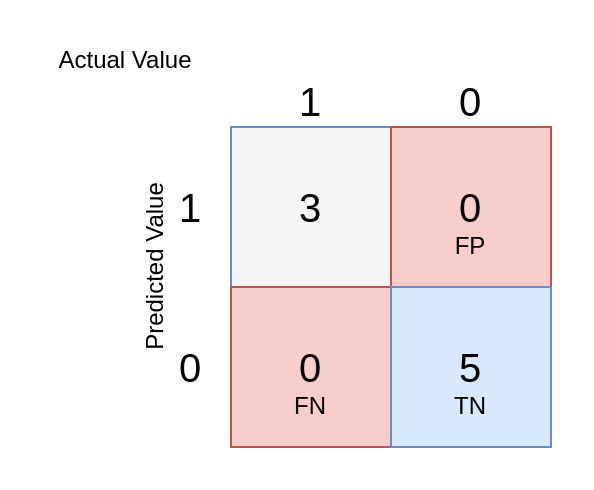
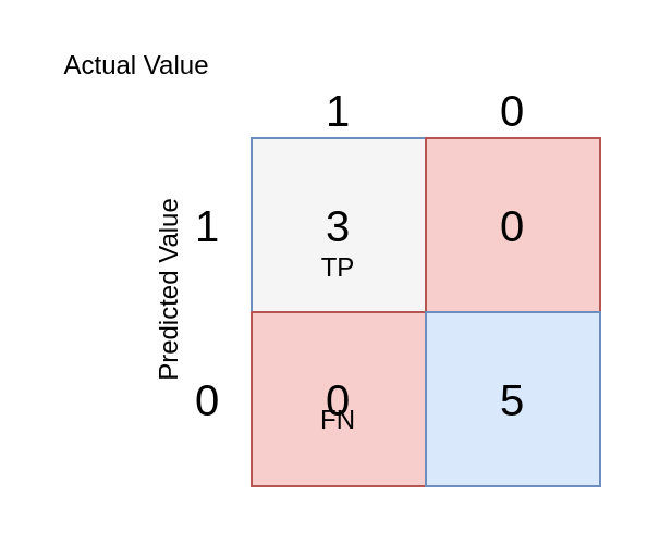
  <mxCell id="0" />
  <mxCell id="1" parent="0" />
  <mxCell id="2" value="&lt;font style=&quot;font-size: 20px&quot;&gt;3&lt;/font&gt;" style="whiteSpace=wrap;html=1;aspect=fixed;fillColor=#f5f5f5;strokeColor=#6c8ebf;" vertex="1" parent="1"><mxGeometry x="115" y="63" width="80" height="80" as="geometry" /></mxCell>
  <mxCell id="3" value="&lt;font style=&quot;font-size: 20px&quot;&gt;0&lt;/font&gt;" style="whiteSpace=wrap;html=1;aspect=fixed;fillColor=#f8cecc;strokeColor=#b85450;" vertex="1" parent="1"><mxGeometry x="195" y="63" width="80" height="80" as="geometry" /></mxCell>
  <mxCell id="4" value="&lt;font style=&quot;font-size: 20px&quot;&gt;0&lt;/font&gt;" style="whiteSpace=wrap;html=1;aspect=fixed;fillColor=#f8cecc;strokeColor=#b85450;" vertex="1" parent="1"><mxGeometry x="115" y="143" width="80" height="80" as="geometry" /></mxCell>
  <mxCell id="5" value="&lt;font style=&quot;font-size: 20px&quot;&gt;5&lt;/font&gt;" style="whiteSpace=wrap;html=1;aspect=fixed;fillColor=#dae8fc;strokeColor=#6c8ebf;" vertex="1" parent="1"><mxGeometry x="195" y="143" width="80" height="80" as="geometry" /></mxCell>
  <mxCell id="6" value="&lt;font style=&quot;font-size: 20px&quot;&gt;1&lt;/font&gt;" style="text;html=1;strokeColor=none;fillColor=none;align=center;verticalAlign=middle;whiteSpace=wrap;rounded=0;" vertex="1" parent="1"><mxGeometry x="135" y="40" width="40" height="20" as="geometry" /></mxCell>
  <mxCell id="7" value="&lt;font style=&quot;font-size: 20px&quot;&gt;0&lt;/font&gt;" style="text;html=1;strokeColor=none;fillColor=none;align=center;verticalAlign=middle;whiteSpace=wrap;rounded=0;" vertex="1" parent="1"><mxGeometry x="215" y="40" width="40" height="20" as="geometry" /></mxCell>
  <mxCell id="8" value="&lt;font style=&quot;font-size: 20px&quot;&gt;1&lt;/font&gt;" style="text;html=1;strokeColor=none;fillColor=none;align=center;verticalAlign=middle;whiteSpace=wrap;rounded=0;" vertex="1" parent="1"><mxGeometry x="75" y="93" width="40" height="20" as="geometry" /></mxCell>
  <mxCell id="9" value="&lt;font style=&quot;font-size: 20px&quot;&gt;0&lt;/font&gt;" style="text;html=1;strokeColor=none;fillColor=none;align=center;verticalAlign=middle;whiteSpace=wrap;rounded=0;" vertex="1" parent="1"><mxGeometry x="75" y="173" width="40" height="20" as="geometry" /></mxCell>
  <mxCell id="10" value="Actual Value" style="text;html=1;strokeColor=none;fillColor=none;align=center;verticalAlign=middle;whiteSpace=wrap;rounded=0;" vertex="1" parent="1"><mxGeometry x="20" y="20" width="85" height="20" as="geometry" /></mxCell>
  <mxCell id="11" value="Predicted Value" style="text;html=1;strokeColor=none;fillColor=none;align=center;verticalAlign=middle;whiteSpace=wrap;rounded=0;rotation=270;" vertex="1" parent="1"><mxGeometry x="25" y="123" width="105" height="20" as="geometry" /></mxCell>
- <mxCell id="13" value="FP" style="text;html=1;strokeColor=none;fillColor=none;align=center;verticalAlign=middle;whiteSpace=wrap;rounded=0;" vertex="1" parent="1"><mxGeometry x="215" y="113" width="40" height="20" as="geometry" /></mxCell>
- <mxCell id="14" value="FN" style="text;html=1;strokeColor=none;fillColor=none;align=center;verticalAlign=middle;whiteSpace=wrap;rounded=0;" vertex="1" parent="1"><mxGeometry x="135" y="193" width="40" height="20" as="geometry" /></mxCell>
- <mxCell id="15" value="TN" style="text;html=1;strokeColor=none;fillColor=none;align=center;verticalAlign=middle;whiteSpace=wrap;rounded=0;" vertex="1" parent="1"><mxGeometry x="215" y="193" width="40" height="20" as="geometry" /></mxCell>
+ <mxCell id="12" value="TP" style="text;html=1;strokeColor=none;fillColor=none;align=center;verticalAlign=middle;whiteSpace=wrap;rounded=0;" vertex="1" parent="1"><mxGeometry x="135" y="113" width="40" height="20" as="geometry" /></mxCell>
+ <mxCell id="14" value="FN" style="text;html=1;strokeColor=none;fillColor=none;align=center;verticalAlign=middle;whiteSpace=wrap;rounded=0;" vertex="1" parent="1"><mxGeometry x="135" y="183" width="40" height="20" as="geometry" /></mxCell>
